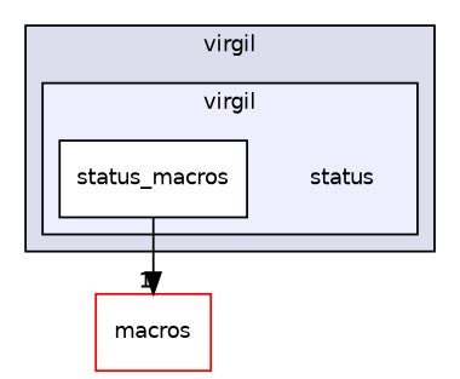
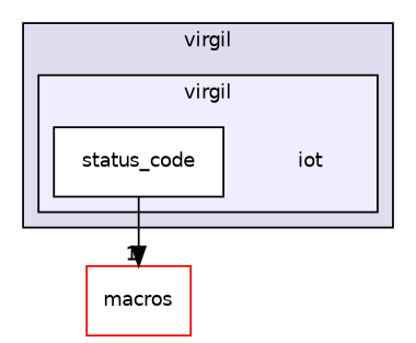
  digraph {
    compound=true
    node [fontname=Helvetica fontsize=10 shape=box fillcolor=white style=filled]
-   n1 [label=status shape=plaintext fillcolor="" style=""]
-   n2 [color=black label=status_macros]
+   n1 [label=iot shape=plaintext fillcolor="" style=""]
+   n2 [color=black label=status_code]
    n3 [color=red label=macros]
    subgraph cluster_1 {
      bgcolor="#ddddee"
      fontname=Helvetica
      fontsize=10
      label=virgil
      pencolor=black
      subgraph cluster_2 {
        bgcolor="#eeeeff"
        fontname=Helvetica
        fontsize=10
        pencolor=black
        n1
        n2
      }
    }
    n2 -> n3 [headlabel=1 labeldistance=1.5 labelfontname=Helvetica labelfontsize=10]
  }
